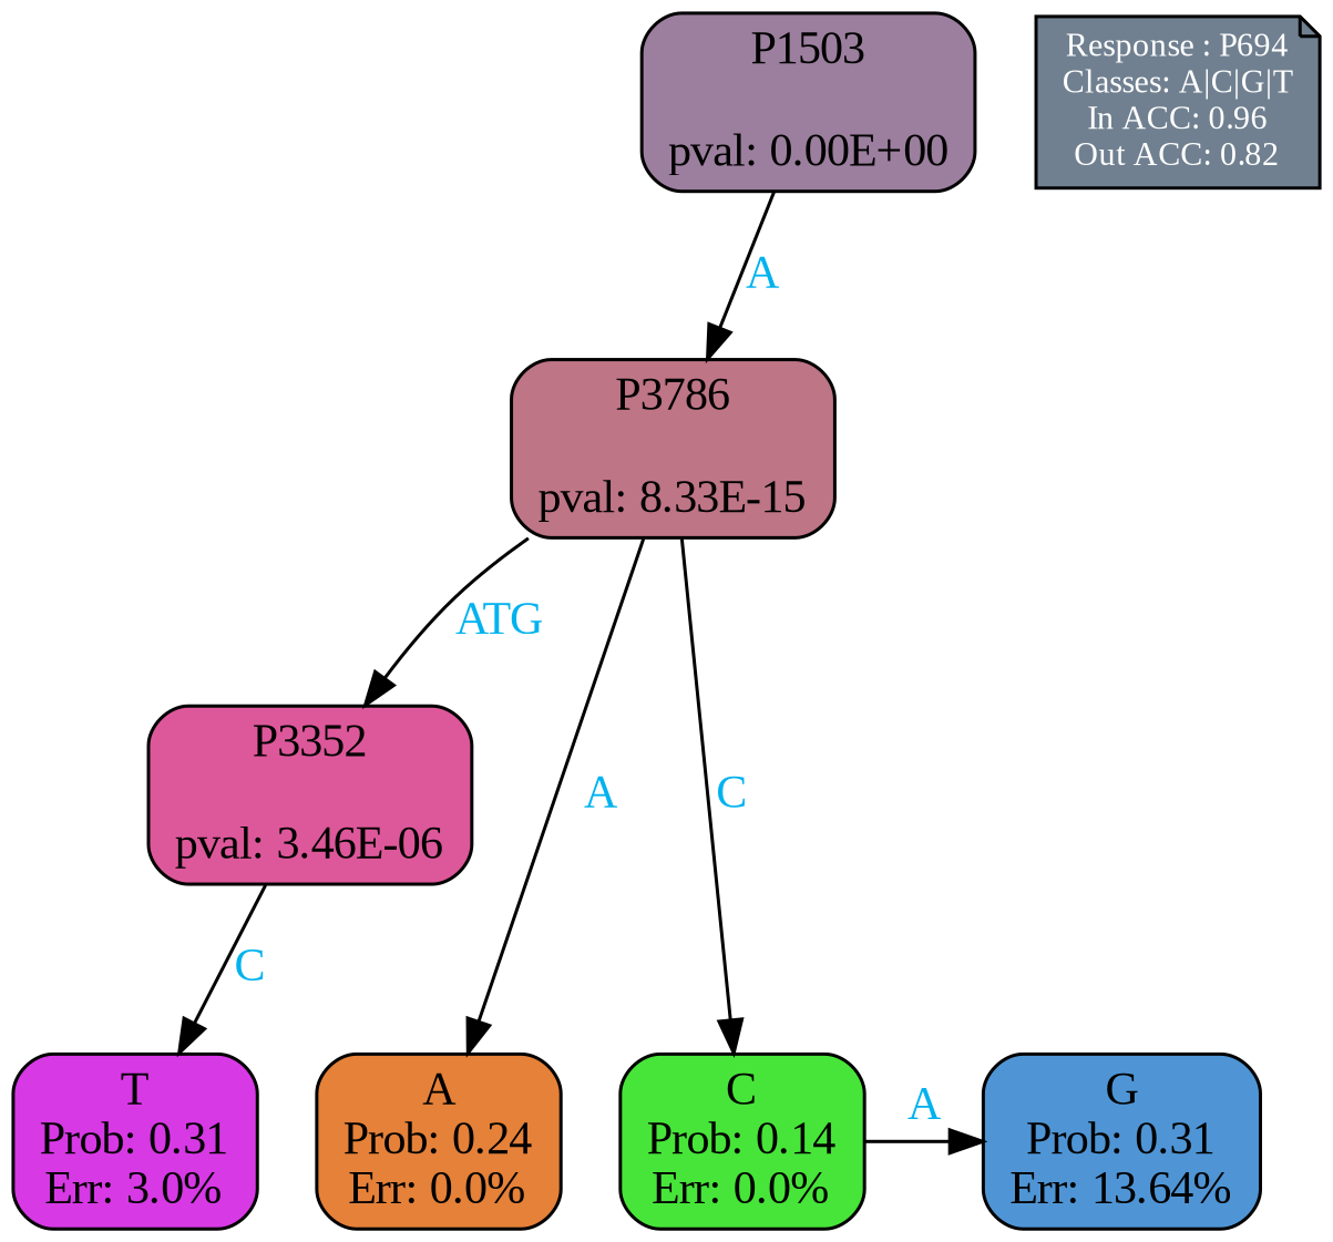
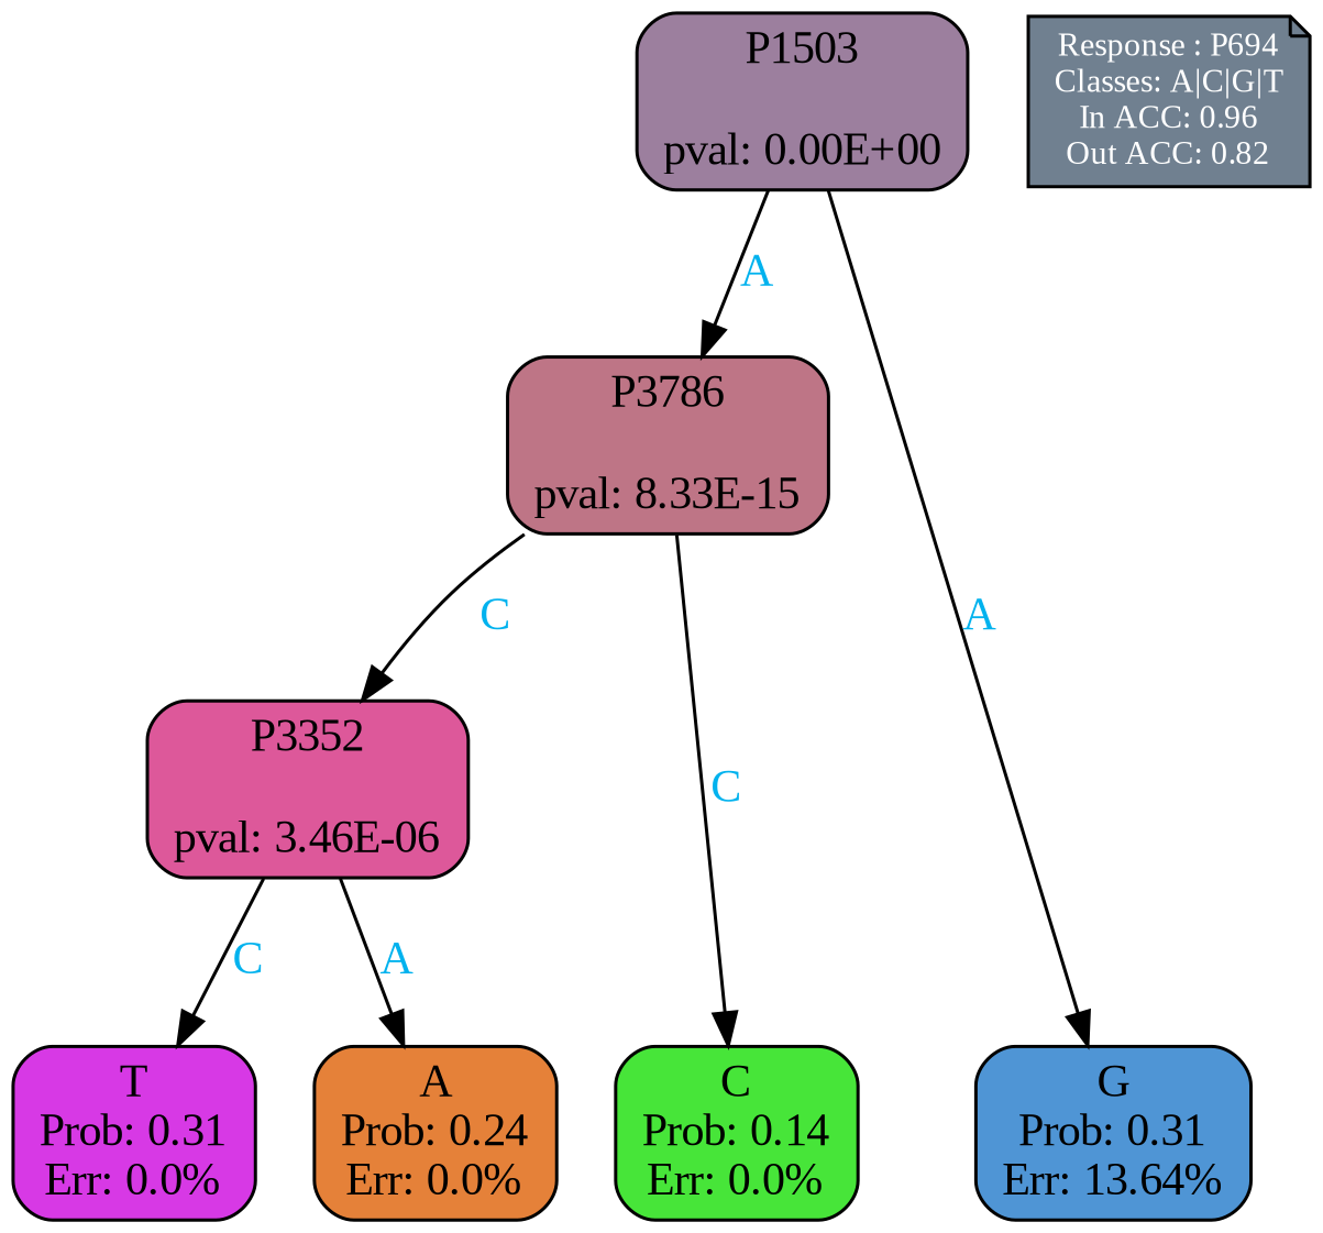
  digraph {
    fontname="Liberation Serif"
    ranksep=equally
    splines=polylines
    node [color=black fontname="Liberation Serif" shape=box style="filled, rounded"]
    edge [fontcolor=deepskyblue2 fontname="Liberation Serif"]
    n1 [fillcolor="#4f95d5" label="G\nProb: 0.31\nErr: 13.64%"]
    n2 [fillcolor="#e58139" label="A\nProb: 0.24\nErr: 0.0%"]
-   n3 [fillcolor="#d739e5" label="T\nProb: 0.31\nErr: 3.0%"]
+   n3 [fillcolor="#d739e5" label="T\nProb: 0.31\nErr: 0.0%"]
    n4 [fillcolor="#47e539" label="C\nProb: 0.14\nErr: 0.0%"]
    n5 [align=left fillcolor=slategray fontcolor=white fontsize=10 label="Response : P694\nClasses: A|C|G|T\nIn ACC: 0.96\nOut ACC: 0.82\n" shape=note style=filled]
    n6 [fillcolor="#9c7f9e" label="P1503\n\npval: 0.00E+00"]
    n7 [fillcolor="#be7586" label="P3786\n\npval: 8.33E-15"]
    n8 [fillcolor="#dd589a" label="P3352\n\npval: 3.46E-06"]
    subgraph sub_1 {
      rank=same
      n1
      n2
      n3
      n4
    }
    subgraph sub_2 {
      rank=same
      n5
      n6
    }
-   n4 -> n1 [label=A]
+   n6 -> n1 [label=A]
    n6 -> n7 [label=A]
    n7 -> n4 [label=C]
-   n7 -> n8 [label=ATG]
-   n7 -> n2 [label=A]
+   n7 -> n8 [label=C]
+   n8 -> n2 [label=A]
    n8 -> n3 [label=C]
  }
